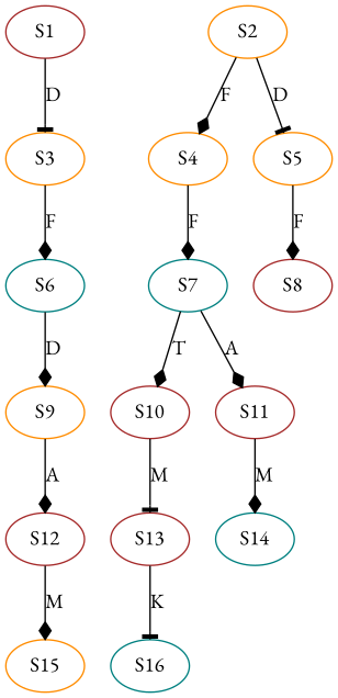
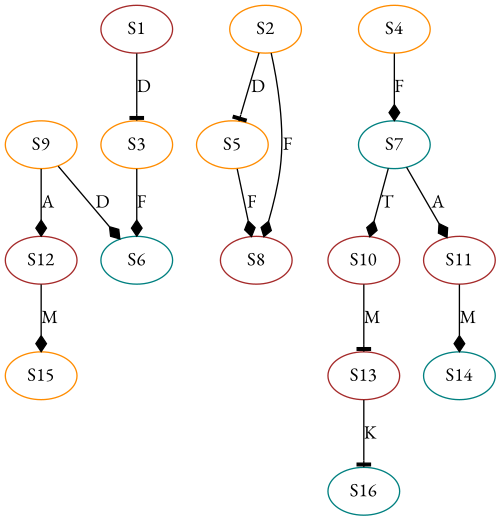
  strict digraph {
    fontname="EB Garamond"
    node [color=darkorange fontname="EB Garamond"]
    edge [arrowhead=diamond fontname="EB Garamond"]
    S3
    S1 [color=brown]
    S2
    S4
    S5
    S6 [color=teal]
    S7 [color=teal]
    S8 [color=brown]
    S9
    S10 [color=brown]
    S11 [color=brown]
    S12 [color=brown]
    S13 [color=brown]
    S14 [color=teal]
    S15
    S16 [color=teal]
    S3 -> S6 [label=F]
    S1 -> S3 [arrowhead=tee label=D]
-   S2 -> S4 [label=F]
+   S2 -> S8 [label=F]
    S2 -> S5 [arrowhead=tee label=D]
    S4 -> S7 [label=F]
    S5 -> S8 [label=F]
-   S6 -> S9 [label=D]
+   S9 -> S6 [label=D]
    S7 -> S10 [label=T]
    S7 -> S11 [label=A]
    S9 -> S12 [label=A]
    S10 -> S13 [arrowhead=tee label=M]
    S11 -> S14 [label=M]
    S12 -> S15 [label=M]
    S13 -> S16 [arrowhead=tee label=K]
  }
